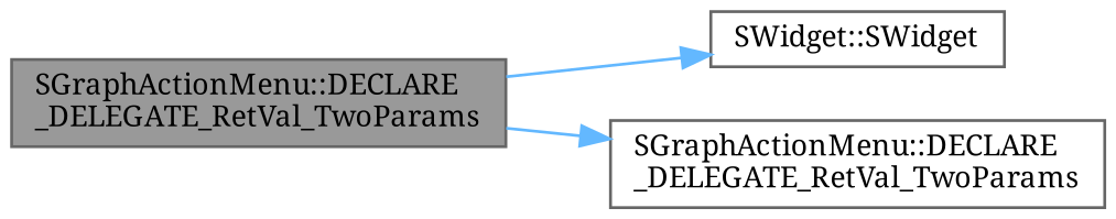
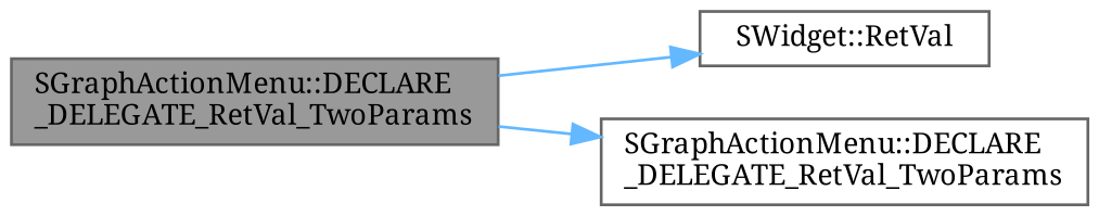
  digraph {
    rankdir=LR
    fontname="Noto Serif"
    node [color=grey40 fillcolor=white fontname="Noto Serif" fontsize=10 shape=box style=filled]
    edge [color=steelblue1 fontname="Noto Serif" fontsize=10 labelfontname=Helvetica labelfontsize=10 style=solid]
    n1 [color=gray40 fillcolor=grey60 fontcolor=black height=0.2 label="SGraphActionMenu::DECLARE\l_DELEGATE_RetVal_TwoParams" width=0.4]
-   n2 [height=0.2 label="SWidget::SWidget" width=0.4]
+   n2 [height=0.2 label="SWidget::RetVal" width=0.4]
    n3 [height=0.2 label="SGraphActionMenu::DECLARE\l_DELEGATE_RetVal_TwoParams" width=0.4]
    n1 -> n2
    n1 -> n3
  }
